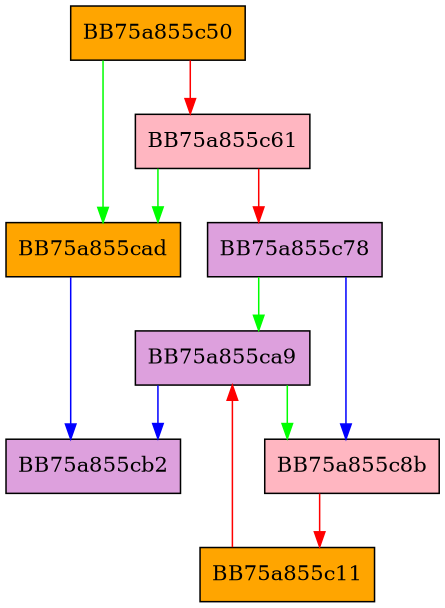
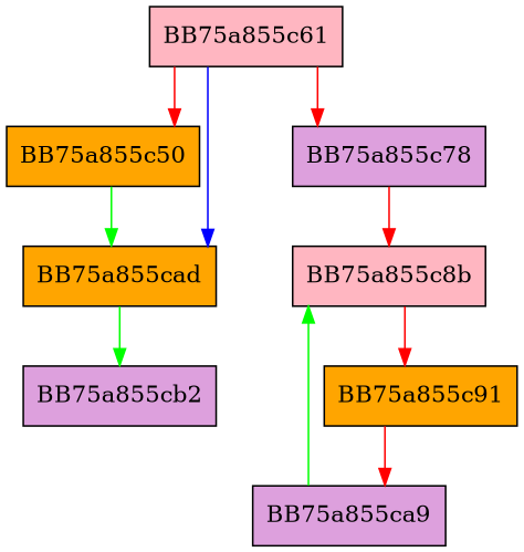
  digraph {
    fontname="DejaVu Serif"
    splines=ortho
    node [fillcolor=orange fontname="DejaVu Serif" shape=box style=filled]
    edge [color=red fontname="DejaVu Serif"]
    BB75a855c50
    BB75a855cad
    BB75a855c61 [fillcolor=lightpink]
    BB75a855cb2 [fillcolor=plum]
    BB75a855c78 [fillcolor=plum]
    BB75a855ca9 [fillcolor=plum]
    BB75a855c8b [fillcolor=lightpink]
-   BB75a855c91 [label=BB75a855c11]
+   BB75a855c91
    BB75a855c50 -> BB75a855cad [color=green]
-   BB75a855c50 -> BB75a855c61
-   BB75a855cad -> BB75a855cb2 [color=blue]
-   BB75a855c61 -> BB75a855cad [color=green]
+   BB75a855c61 -> BB75a855c50
+   BB75a855cad -> BB75a855cb2 [color=green]
+   BB75a855c61 -> BB75a855cad [color=blue]
    BB75a855c61 -> BB75a855c78
-   BB75a855c78 -> BB75a855ca9 [color=green]
-   BB75a855c78 -> BB75a855c8b [color=blue]
-   BB75a855ca9 -> BB75a855cb2 [color=blue]
+   BB75a855c78 -> BB75a855c8b
    BB75a855ca9 -> BB75a855c8b [color=green]
    BB75a855c8b -> BB75a855c91
    BB75a855c91 -> BB75a855ca9
  }
